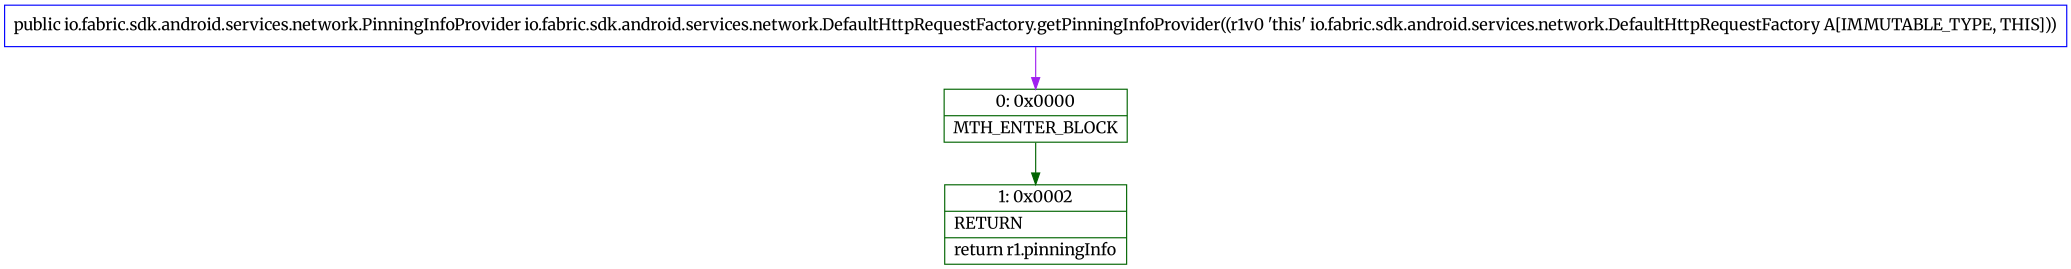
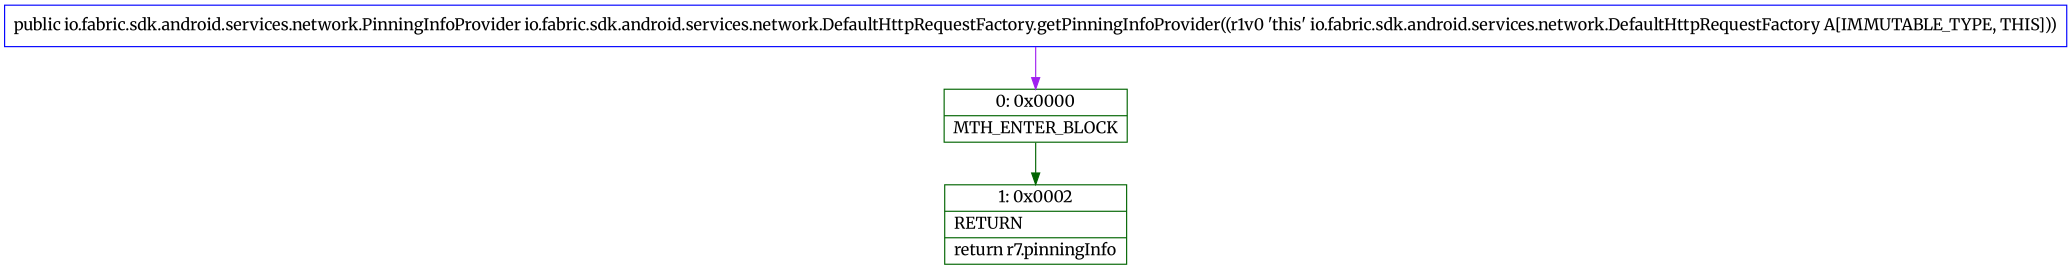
  digraph {
    fontname=Merriweather
    node [shape=record color=darkgreen fontname=Merriweather]
    edge [fontname=Merriweather]
    n1 [label="{0\:\ 0x0000|MTH_ENTER_BLOCK\l}"]
-   n2 [label="{1\:\ 0x0002|RETURN\l|return r1.pinningInfo\l}"]
+   n2 [label="{1\:\ 0x0002|RETURN\l|return r7.pinningInfo\l}"]
    n3 [label="{public io.fabric.sdk.android.services.network.PinningInfoProvider io.fabric.sdk.android.services.network.DefaultHttpRequestFactory.getPinningInfoProvider((r1v0 'this' io.fabric.sdk.android.services.network.DefaultHttpRequestFactory A[IMMUTABLE_TYPE, THIS])) }" color=blue]
    n1 -> n2 [color=darkgreen]
    n3 -> n1 [color=purple]
  }
